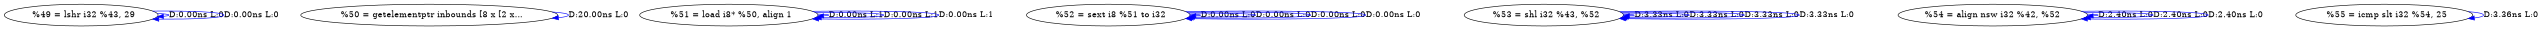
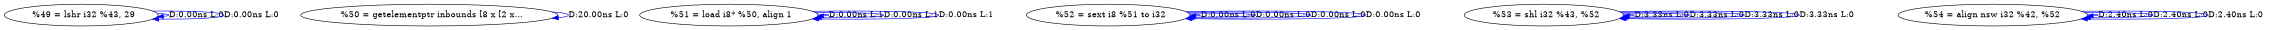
  digraph {
    edge [color=blue]
    n1 [label="  %49 = lshr i32 %43, 29"]
    n2 [label="  %50 = getelementptr inbounds [8 x [2 x..."]
    n3 [label="  %51 = load i8* %50, align 1"]
    n4 [label="  %52 = sext i8 %51 to i32"]
    n5 [label="  %53 = shl i32 %43, %52"]
    n6 [label="%54 = align nsw i32 %42, %52"]
-   n7 [label="  %55 = icmp slt i32 %54, 25"]
    n1 -> n1 [label="D:0.00ns L:0"]
    n1 -> n1 [label="D:0.00ns L:0"]
    n2 -> n2 [label="D:20.00ns L:0"]
    n3 -> n3 [label="D:0.00ns L:1"]
    n3 -> n3 [label="D:0.00ns L:1"]
    n3 -> n3 [label="D:0.00ns L:1"]
    n4 -> n4 [label="D:0.00ns L:0"]
    n4 -> n4 [label="D:0.00ns L:0"]
    n4 -> n4 [label="D:0.00ns L:0"]
    n4 -> n4 [label="D:0.00ns L:0"]
    n5 -> n5 [label="D:3.33ns L:0"]
    n5 -> n5 [label="D:3.33ns L:0"]
    n5 -> n5 [label="D:3.33ns L:0"]
    n5 -> n5 [label="D:3.33ns L:0"]
    n6 -> n6 [label="D:2.40ns L:0"]
    n6 -> n6 [label="D:2.40ns L:0"]
    n6 -> n6 [label="D:2.40ns L:0"]
-   n7 -> n7 [label="D:3.36ns L:0"]
  }
